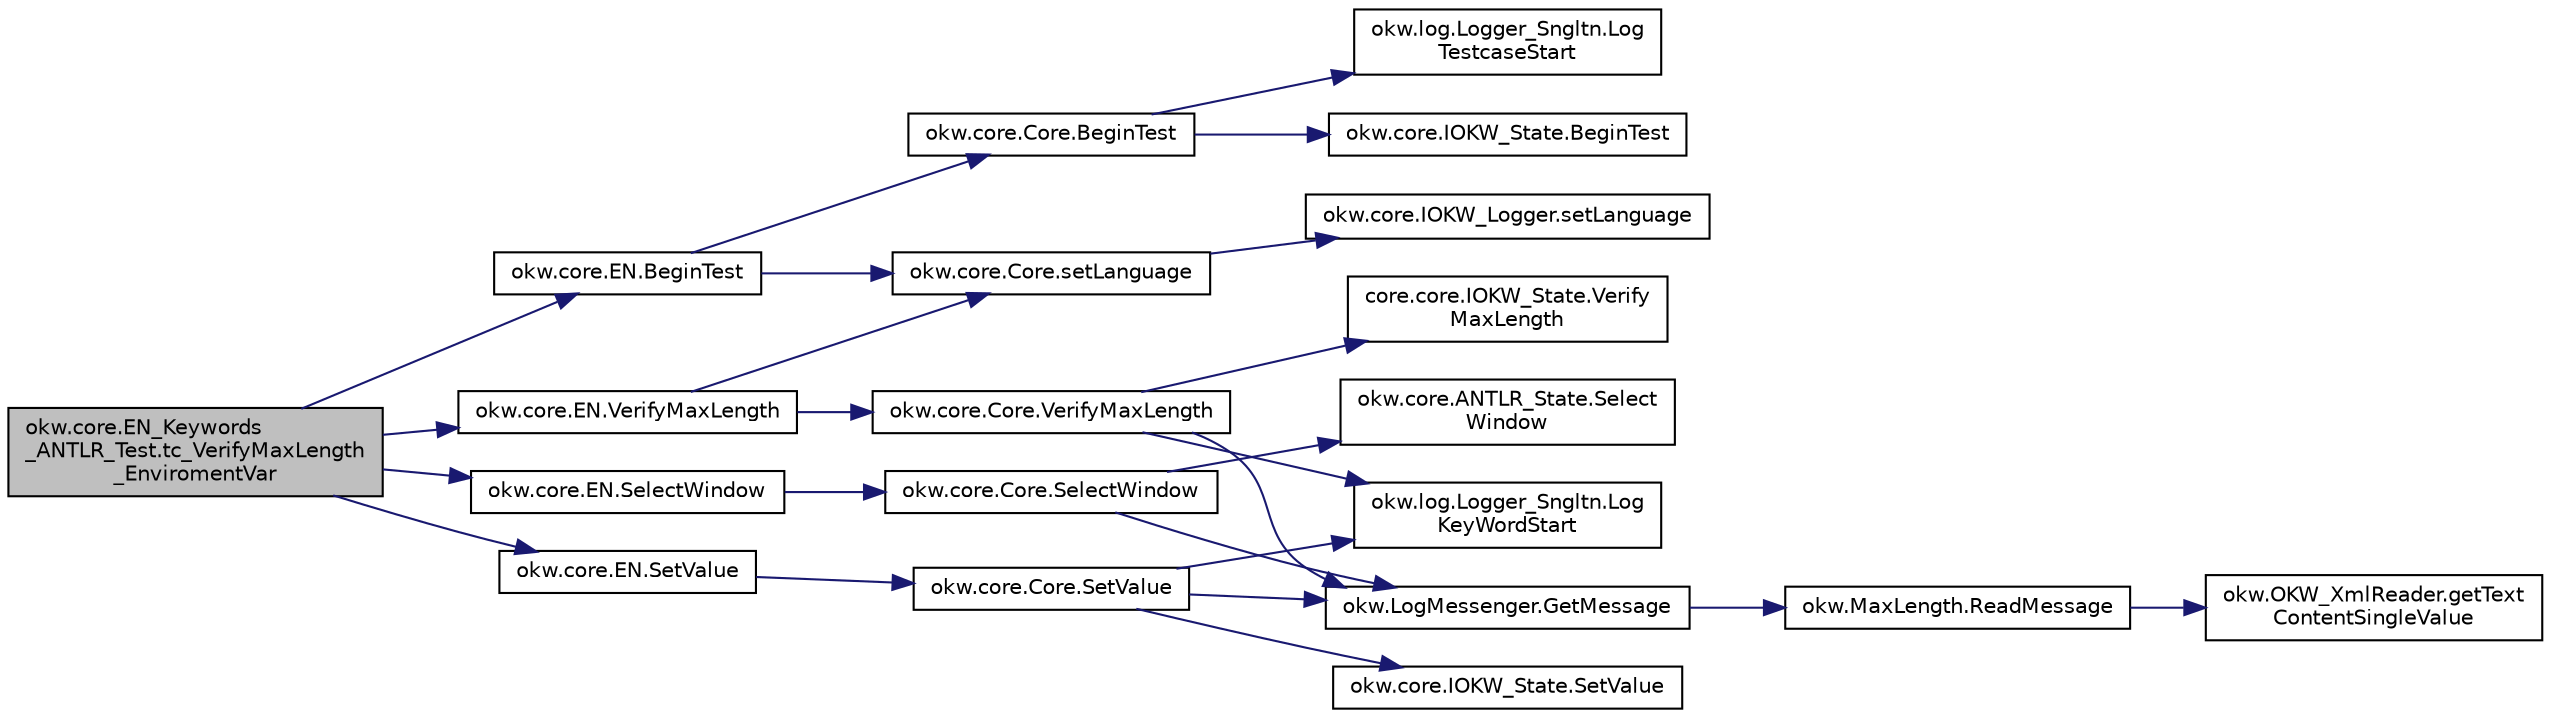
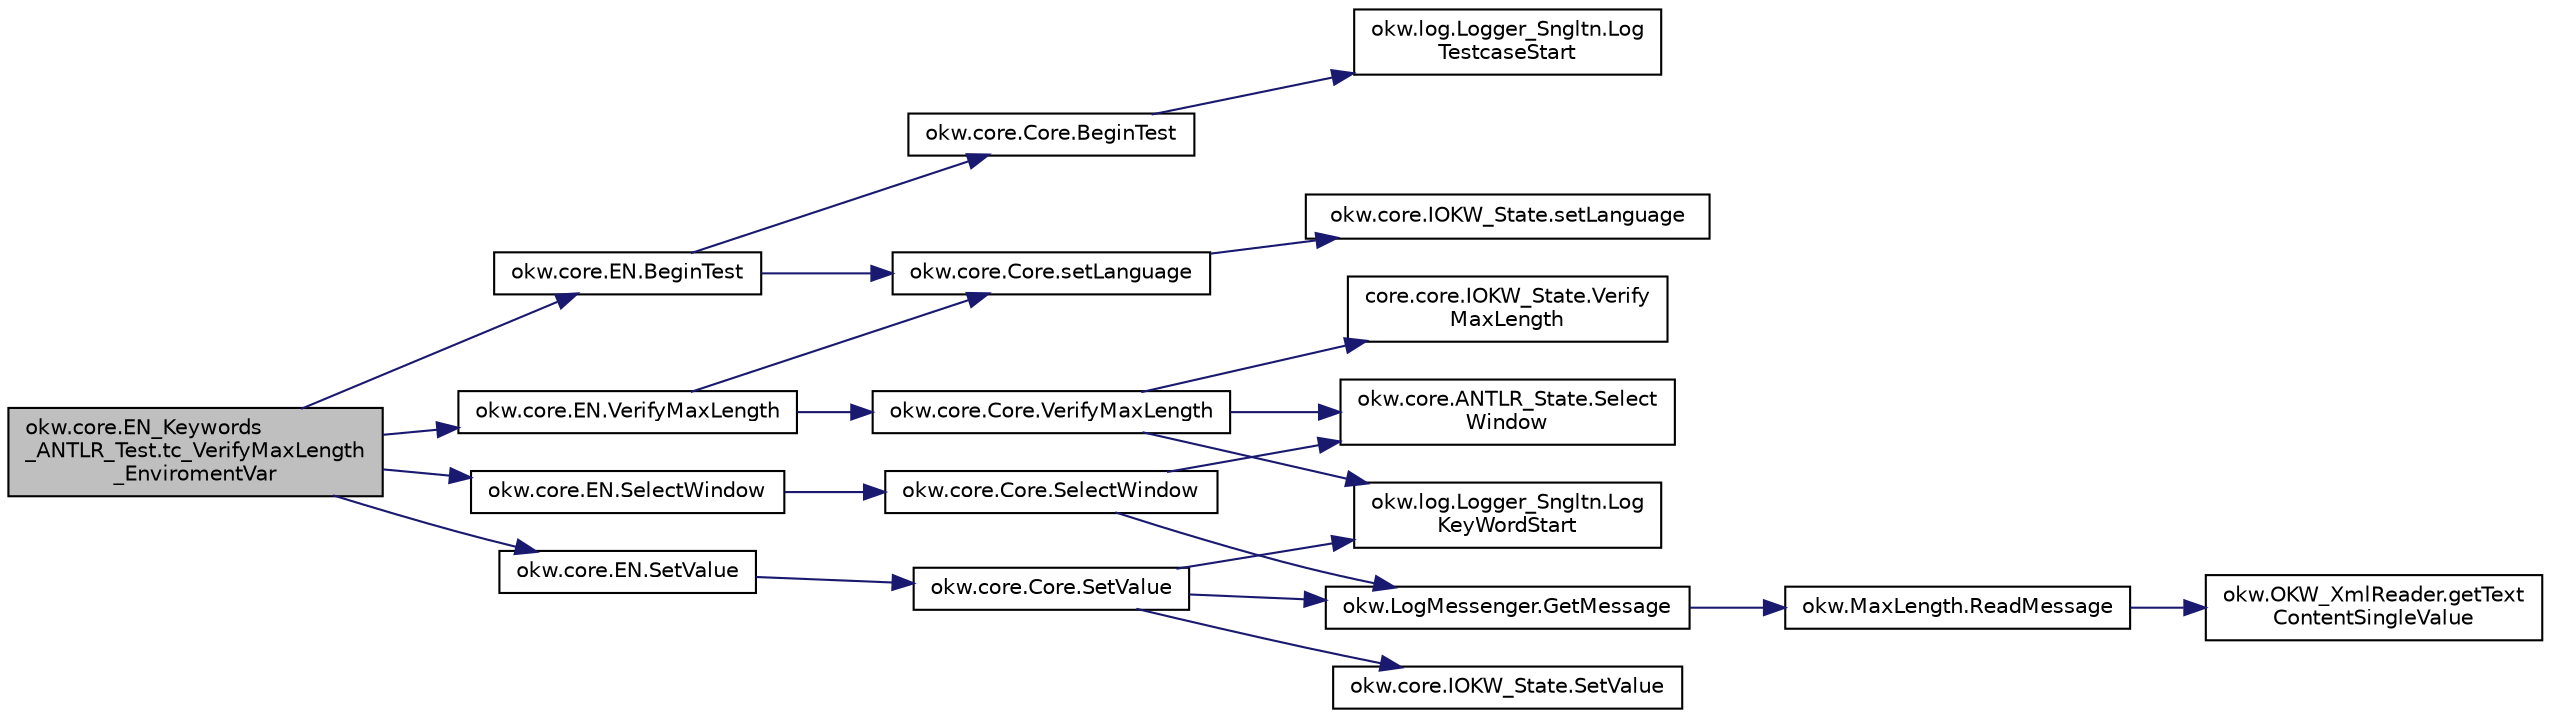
  digraph {
    rankdir=LR
    node [color=black fillcolor=white fontname=Helvetica fontsize=10 shape=record style=filled]
    edge [color=midnightblue fontname=Helvetica fontsize=10 labelfontname=Helvetica labelfontsize=10 style=solid]
    n1 [fillcolor=grey75 fontcolor=black height=0.2 label="okw.core.EN_Keywords\l_ANTLR_Test.tc_VerifyMaxLength\l_EnviromentVar" width=0.4]
    n2 [height=0.2 label="okw.core.EN.BeginTest" width=0.4]
    n3 [height=0.2 label="okw.core.EN.SelectWindow" width=0.4]
    n4 [height=0.2 label="okw.core.EN.SetValue" width=0.4]
    n5 [height=0.2 label="okw.core.EN.VerifyMaxLength" width=0.4]
    n6 [height=0.2 label="okw.core.Core.setLanguage" width=0.4]
    n7 [height=0.2 label="okw.core.Core.BeginTest" width=0.4]
    n8 [height=0.2 label="okw.core.Core.SelectWindow" width=0.4]
    n9 [height=0.2 label="okw.core.Core.SetValue" width=0.4]
    n10 [height=0.2 label="okw.core.Core.VerifyMaxLength" width=0.4]
-   n11 [height=0.2 label="okw.core.IOKW_Logger.setLanguage" width=0.4]
+   n11 [height=0.2 label="okw.core.IOKW_State.setLanguage" width=0.4]
    n12 [height=0.2 label="okw.log.Logger_Sngltn.Log\lTestcaseStart" width=0.4]
-   n13 [height=0.2 label="okw.core.IOKW_State.BeginTest" width=0.4]
    n14 [height=0.2 label="okw.LogMessenger.GetMessage" width=0.4]
    n15 [height=0.2 label="okw.core.ANTLR_State.Select\lWindow" width=0.4]
    n16 [height=0.2 label="okw.log.Logger_Sngltn.Log\lKeyWordStart" width=0.4]
    n17 [height=0.2 label="okw.MaxLength.ReadMessage" width=0.4]
    n18 [height=0.2 label="okw.OKW_XmlReader.getText\lContentSingleValue" width=0.4]
    n19 [height=0.2 label="okw.core.IOKW_State.SetValue" width=0.4]
    n20 [height=0.2 label="core.core.IOKW_State.Verify\lMaxLength" width=0.4]
    n1 -> n2
    n1 -> n3
    n1 -> n4
    n1 -> n5
    n2 -> n6
    n2 -> n7
    n3 -> n8
    n4 -> n9
    n5 -> n6
    n5 -> n10
    n6 -> n11
    n7 -> n12
-   n7 -> n13
    n8 -> n14
    n8 -> n15
    n9 -> n14
    n9 -> n16
    n9 -> n19
-   n10 -> n14
+   n10 -> n15
    n10 -> n16
    n10 -> n20
    n14 -> n17
    n17 -> n18
  }
